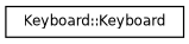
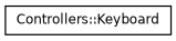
  digraph {
    rankdir=LR
-   n1 [color=black fillcolor=white fontname=Helvetica fontsize=10 height=0.2 label="Keyboard::Keyboard" shape=record style=filled width=0.4]
+   n1 [color=black fillcolor=white fontname=Helvetica fontsize=10 height=0.2 label="Controllers::Keyboard" shape=record style=filled width=0.4]
  }
